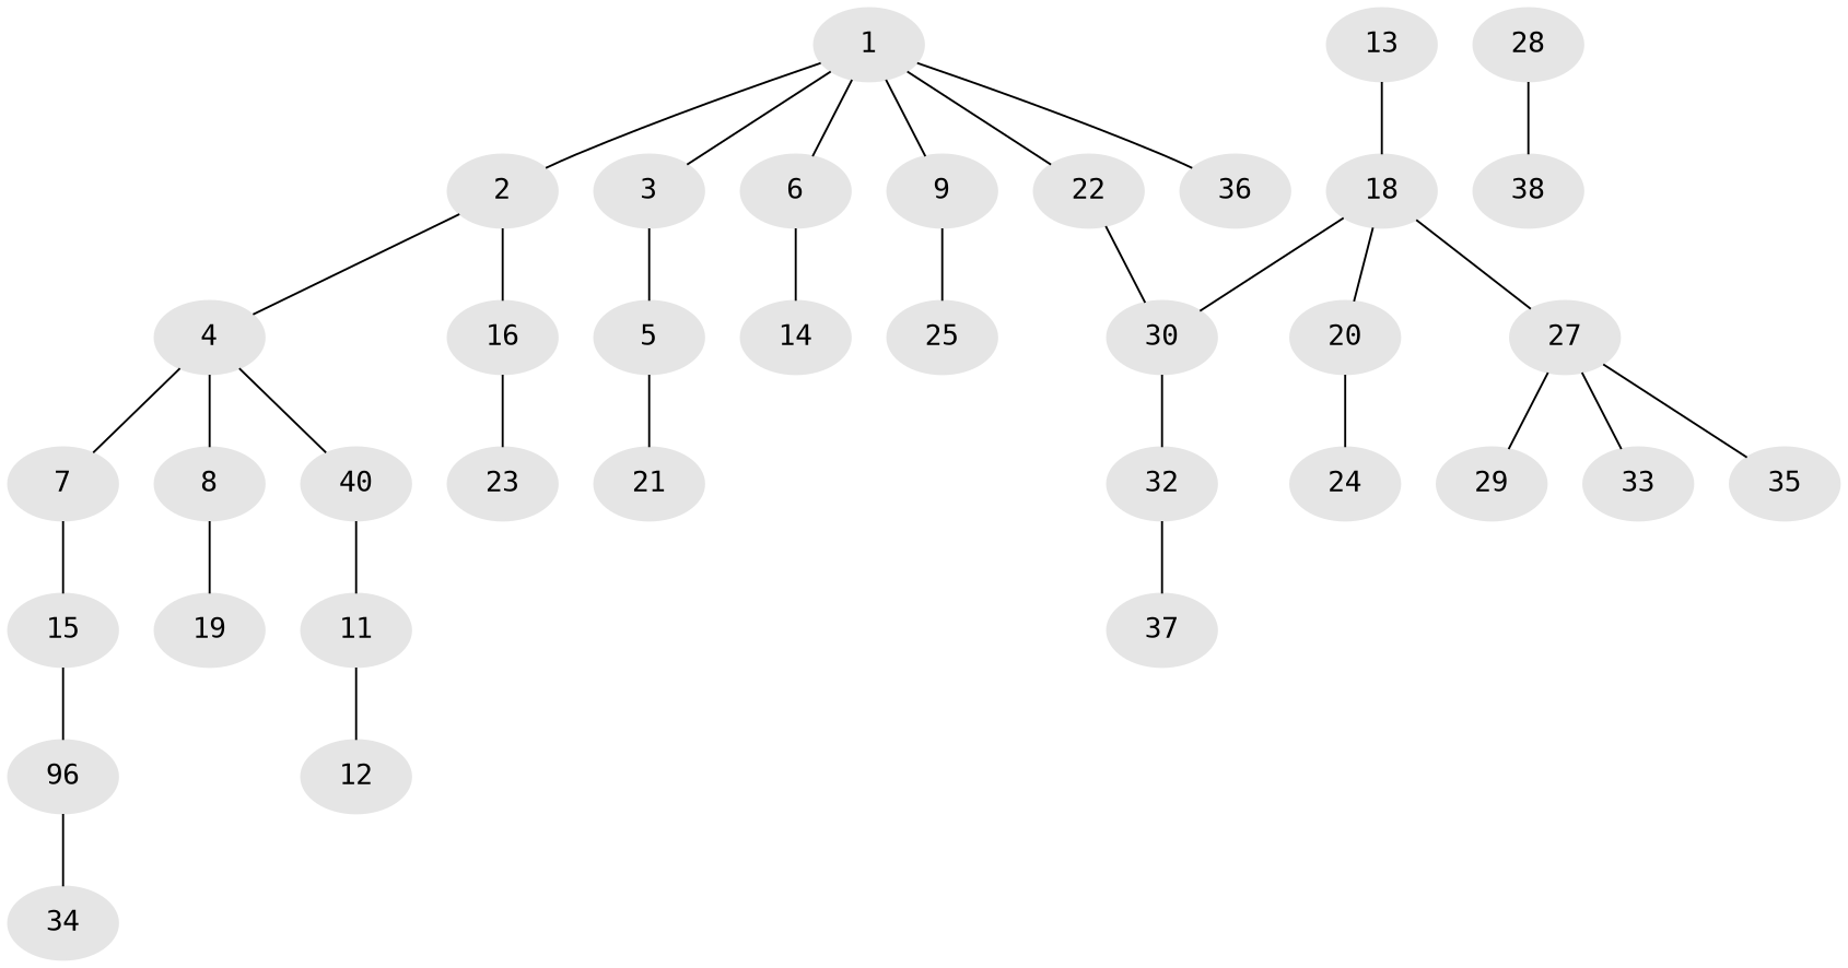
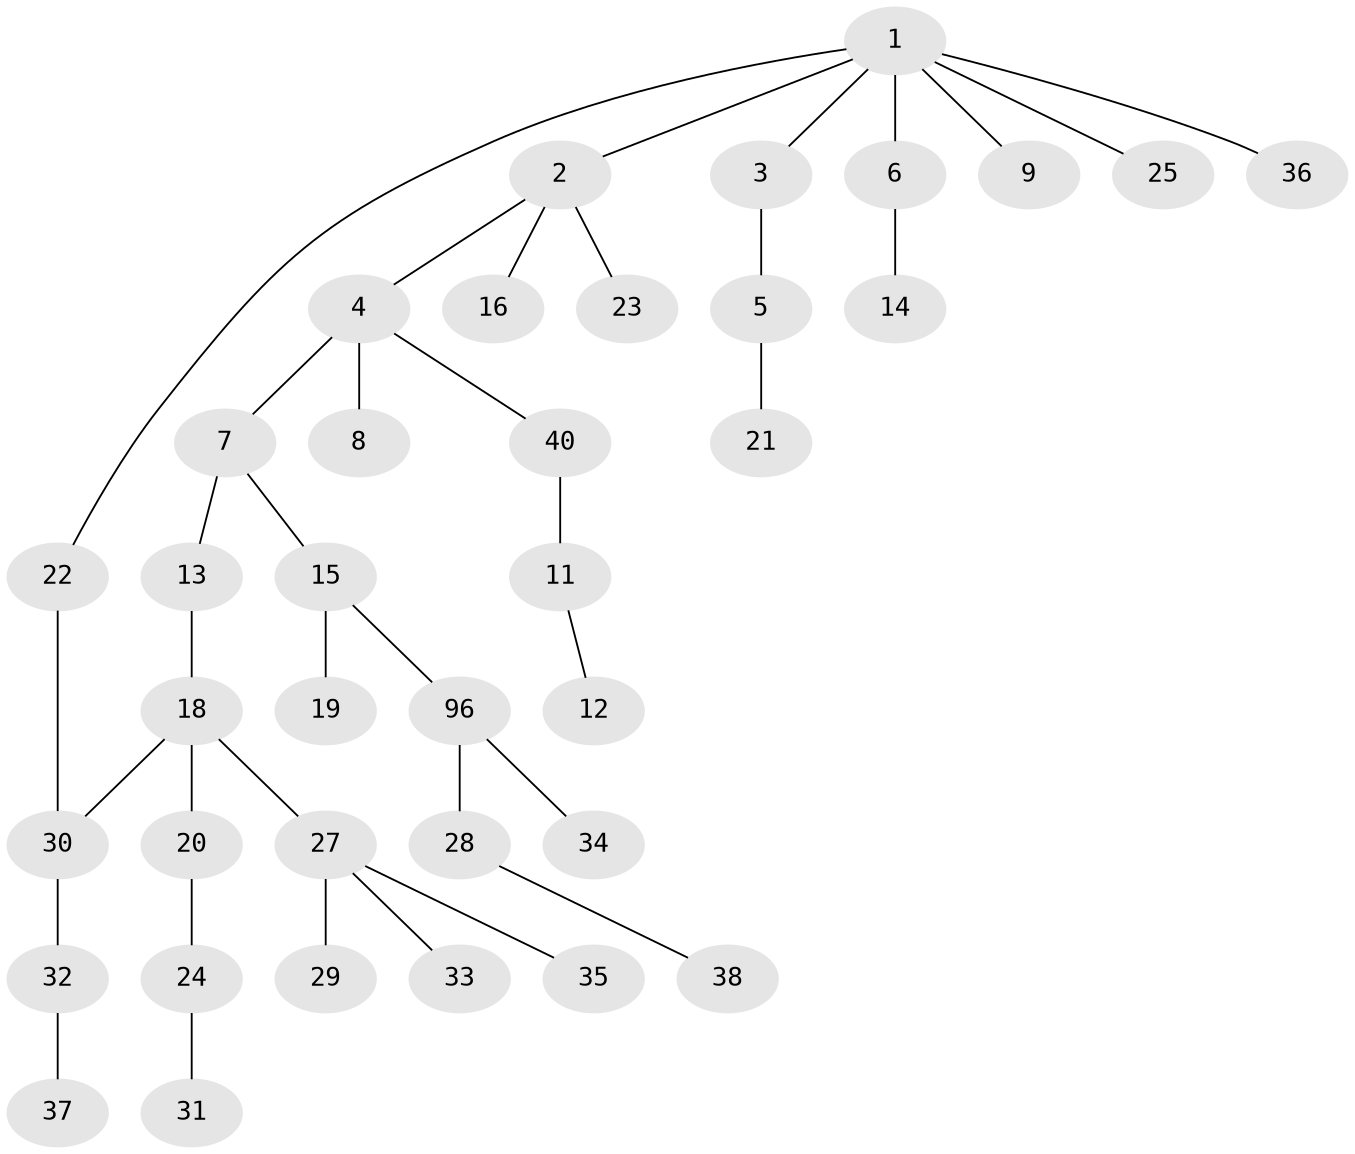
  graph {
    fontname="DejaVu Sans Mono"
    node [color=gray90 fontname="DejaVu Sans Mono" style=filled]
    edge [fontname="DejaVu Sans Mono" weight=1.0]
    1
    2
    3
    6
    9
    22
    25
    36
    4
    16
    5
    14
    30
    7
    8
    n16 [label=40]
    23
    21
    13
    15
    11
    18
    19
    n24 [label=96]
    12
    20
    27
    28
    34
    24
    29
    33
    35
    32
+   31
    38
    37
    1 -- 2
    1 -- 3
    1 -- 6
    1 -- 9
    1 -- 22
-   9 -- 25
+   1 -- 25
    1 -- 36
    2 -- 4
    2 -- 16
    3 -- 5 [weight=3.0]
    6 -- 14
    22 -- 30
    4 -- 7
    4 -- 8 [weight=2.0]
    4 -- n16
-   16 -- 23
+   2 -- 23
    5 -- 21
    30 -- 32 [weight=2.0]
+   7 -- 13
    7 -- 15
    n16 -- 11 [weight=2.0]
    13 -- 18
-   8 -- 19
+   15 -- 19
    15 -- n24
    11 -- 12
    18 -- 30
    18 -- 20
    18 -- 27
+   n24 -- 28
    n24 -- 34
    20 -- 24
    27 -- 29
    27 -- 33
    27 -- 35
    28 -- 38
+   24 -- 31
    32 -- 37
  }
